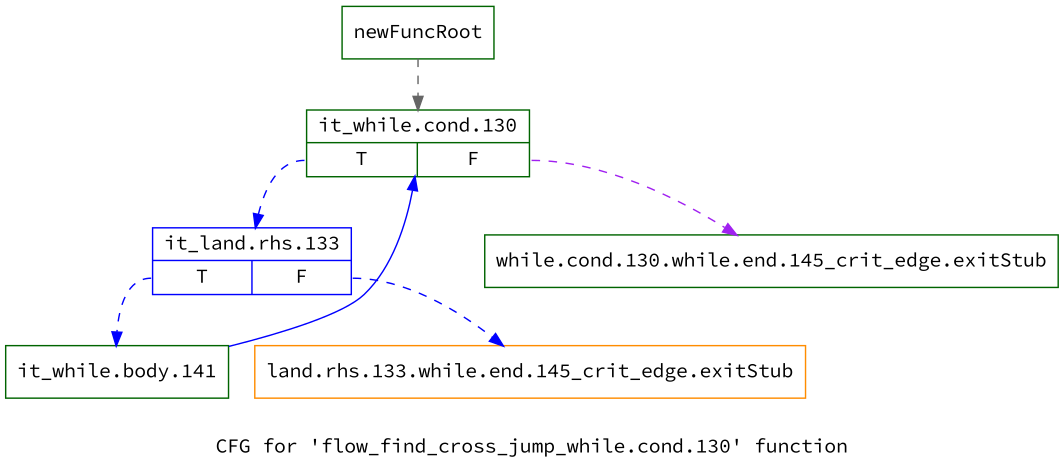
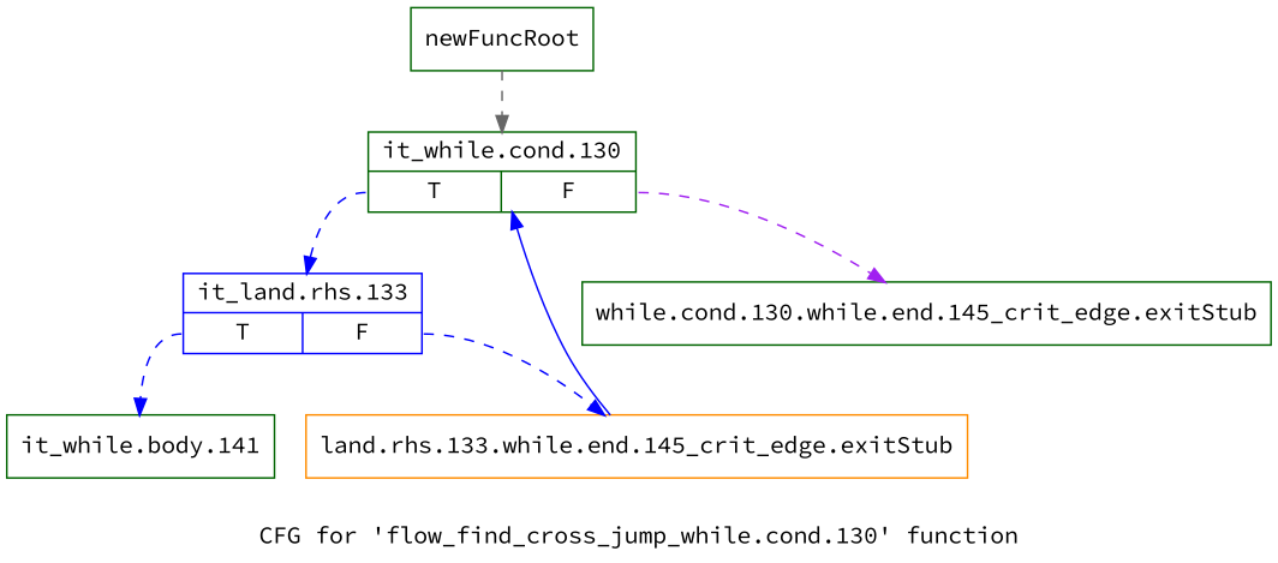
  digraph {
    fontname="Source Code Pro"
    label="CFG for 'flow_find_cross_jump_while.cond.130' function"
    node [color=darkgreen fontname="Source Code Pro" shape=record]
    edge [color=blue fontname="Source Code Pro" style=dashed]
    n1 [label="{newFuncRoot}"]
    n2 [label="{it_while.cond.130|{<s0>T|<s1>F}}"]
    n3 [label="{while.cond.130.while.end.145_crit_edge.exitStub}"]
    n4 [color=blue label="{it_land.rhs.133|{<s0>T|<s1>F}}"]
    n5 [color=darkorange label="{land.rhs.133.while.end.145_crit_edge.exitStub}"]
    n6 [label="{it_while.body.141}"]
    n1 -> n2 [color=gray40]
    n2 -> n3 [color=purple tailport=s1]
    n2 -> n4 [tailport=s0]
    n4 -> n5 [tailport=s1]
    n4 -> n6 [tailport=s0]
-   n6 -> n2 [style=solid]
+   n5 -> n2 [style=solid]
  }
